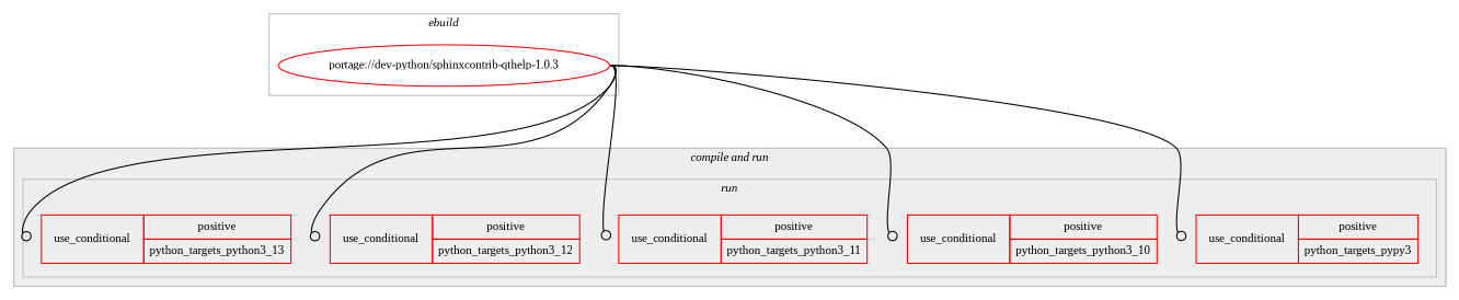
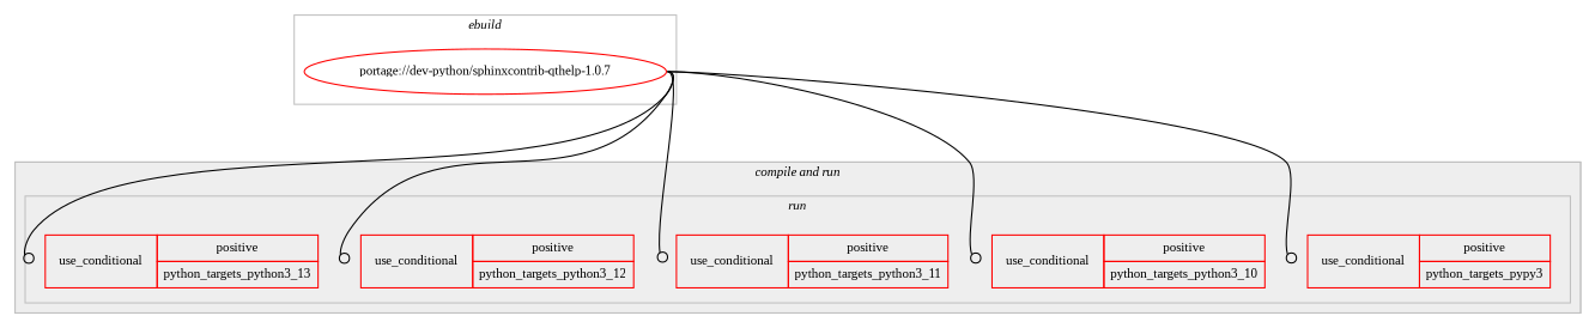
  digraph {
    compound=true
    concentrate=true
    fontname="Liberation Serif"
    fontsize=10
    newrank=true
    rankdir=TB
    ranksep=1.5
    node [color=red fontname="Liberation Serif" fontsize=10 shape=none]
    edge [arrowhead=odot headport=w style=solid tailport=e weight=20 fontname="Liberation Serif"]
-   n1 [label="portage://dev-python/sphinxcontrib-qthelp-1.0.3" width=4 shape=""]
+   n1 [label="portage://dev-python/sphinxcontrib-qthelp-1.0.7" width=4 shape=""]
    n2 [label=<<TABLE BORDER="0" CELLBORDER="1" CELLSPACING="0" CELLPADDING="4"><TR><TD ROWSPAN="3" CELLPADDING="10">use_conditional</TD></TR><TR><TD>positive</TD></TR><TR><TD>python_targets_pypy3</TD></TR></TABLE>>]
    n3 [label=<<TABLE BORDER="0" CELLBORDER="1" CELLSPACING="0" CELLPADDING="4"><TR><TD ROWSPAN="3" CELLPADDING="10">use_conditional</TD></TR><TR><TD>positive</TD></TR><TR><TD>python_targets_python3_10</TD></TR></TABLE>>]
    n4 [label=<<TABLE BORDER="0" CELLBORDER="1" CELLSPACING="0" CELLPADDING="4"><TR><TD ROWSPAN="3" CELLPADDING="10">use_conditional</TD></TR><TR><TD>positive</TD></TR><TR><TD>python_targets_python3_11</TD></TR></TABLE>>]
    n5 [label=<<TABLE BORDER="0" CELLBORDER="1" CELLSPACING="0" CELLPADDING="4"><TR><TD ROWSPAN="3" CELLPADDING="10">use_conditional</TD></TR><TR><TD>positive</TD></TR><TR><TD>python_targets_python3_12</TD></TR></TABLE>>]
    n6 [label=<<TABLE BORDER="0" CELLBORDER="1" CELLSPACING="0" CELLPADDING="4"><TR><TD ROWSPAN="3" CELLPADDING="10">use_conditional</TD></TR><TR><TD>positive</TD></TR><TR><TD>python_targets_python3_13</TD></TR></TABLE>>]
    subgraph cluster_1 {
      color=gray
      label=<<i>ebuild</i>>
      rank=same
      n1
    }
    subgraph cluster_2 {
      color=gray
      label=<<i>dependencies</i>>
      subgraph cluster_3 {
        color=gray
        fillcolor="#eeeeee"
        label=<<i>compile</i>>
        style=filled
      }
      subgraph cluster_4 {
        color=gray
        fillcolor="#eeeeee"
        label=<<i>compile and run</i>>
        style=filled
      }
      subgraph cluster_5 {
        color=gray
        fillcolor="#eeeeee"
        label=<<i>run</i>>
        style=filled
        subgraph sub_6 {
          color=gray
          fillcolor="#eeeeee"
          label=<<i>run</i>>
          style=filled
          n2
        }
        subgraph sub_7 {
          color=gray
          fillcolor="#eeeeee"
          label=<<i>run</i>>
          style=filled
          n3
        }
        subgraph sub_8 {
          color=gray
          fillcolor="#eeeeee"
          label=<<i>run</i>>
          style=filled
          n4
        }
        subgraph sub_9 {
          color=gray
          fillcolor="#eeeeee"
          label=<<i>run</i>>
          style=filled
          n5
        }
        subgraph sub_10 {
          color=gray
          fillcolor="#eeeeee"
          label=<<i>run</i>>
          style=filled
          n6
        }
      }
    }
    subgraph cluster_11 {
      color=gray
      label=<<i>candidates</i>>
      rank=same
    }
    n1 -> n2
    n1 -> n3
    n1 -> n4
    n1 -> n5
    n1 -> n6
  }
